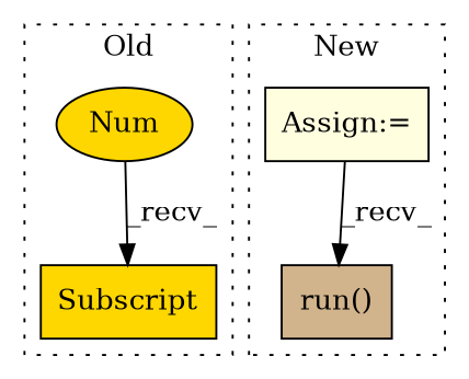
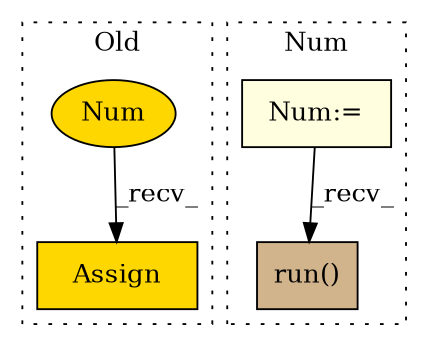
  digraph {
    node [fillcolor=gold shape=box style=filled]
-   n1 [a=63 l="21,0" label=Subscript s="2115,0"]
+   n1 [a=63 l="21,0" label=Assign s="2115,0"]
    n2 [a=76 l=1 label=Num s=2134 shape=ellipse]
    n3 [a=75 fillcolor=tan l=9 label="run()" s=2707]
-   n4 [a=68 fillcolor=lightyellow l=3 label="Assign:=" s=2109]
+   n4 [a=68 fillcolor=lightyellow l=3 label="Num:=" s=2109]
    subgraph cluster_1 {
      label=Old
      style=dotted
      n1
      n2
    }
    subgraph cluster_2 {
-     label=New
+     label=Num
      style=dotted
      n3
      n4
    }
    n2 -> n1 [label=_recv_]
    n4 -> n3 [label=_recv_]
  }
